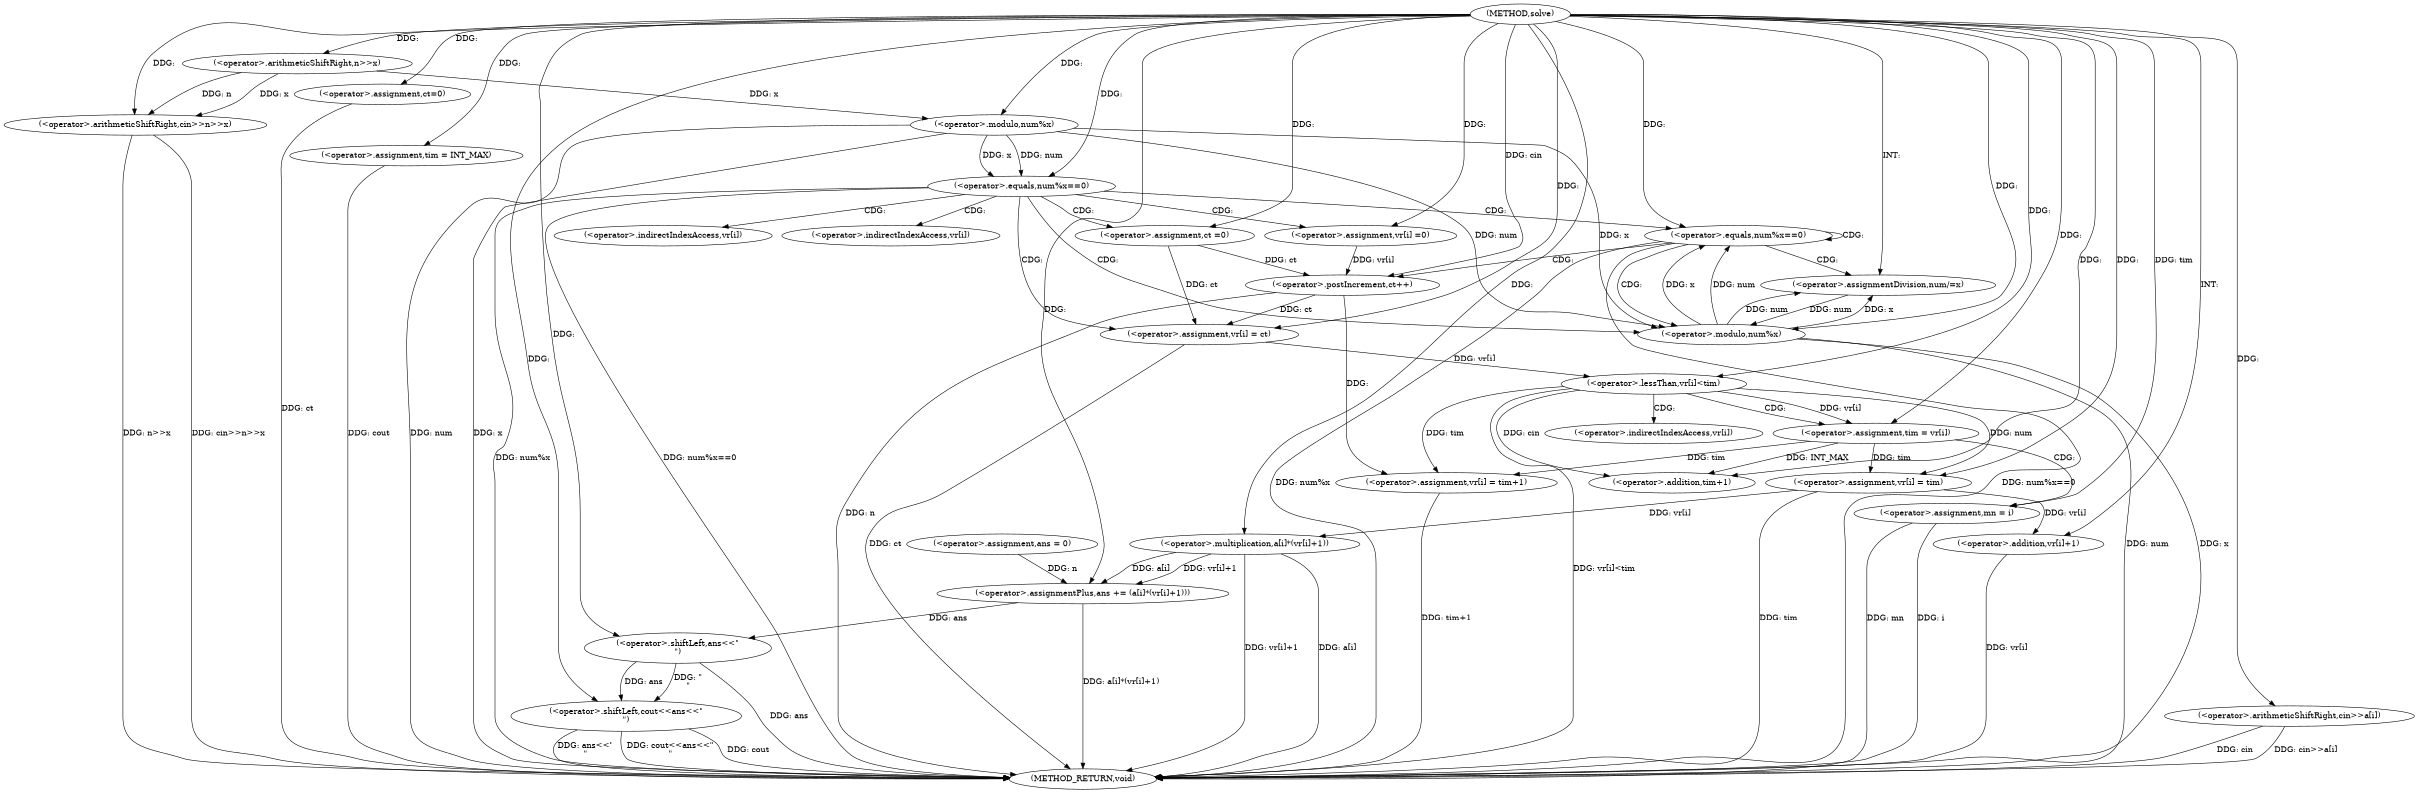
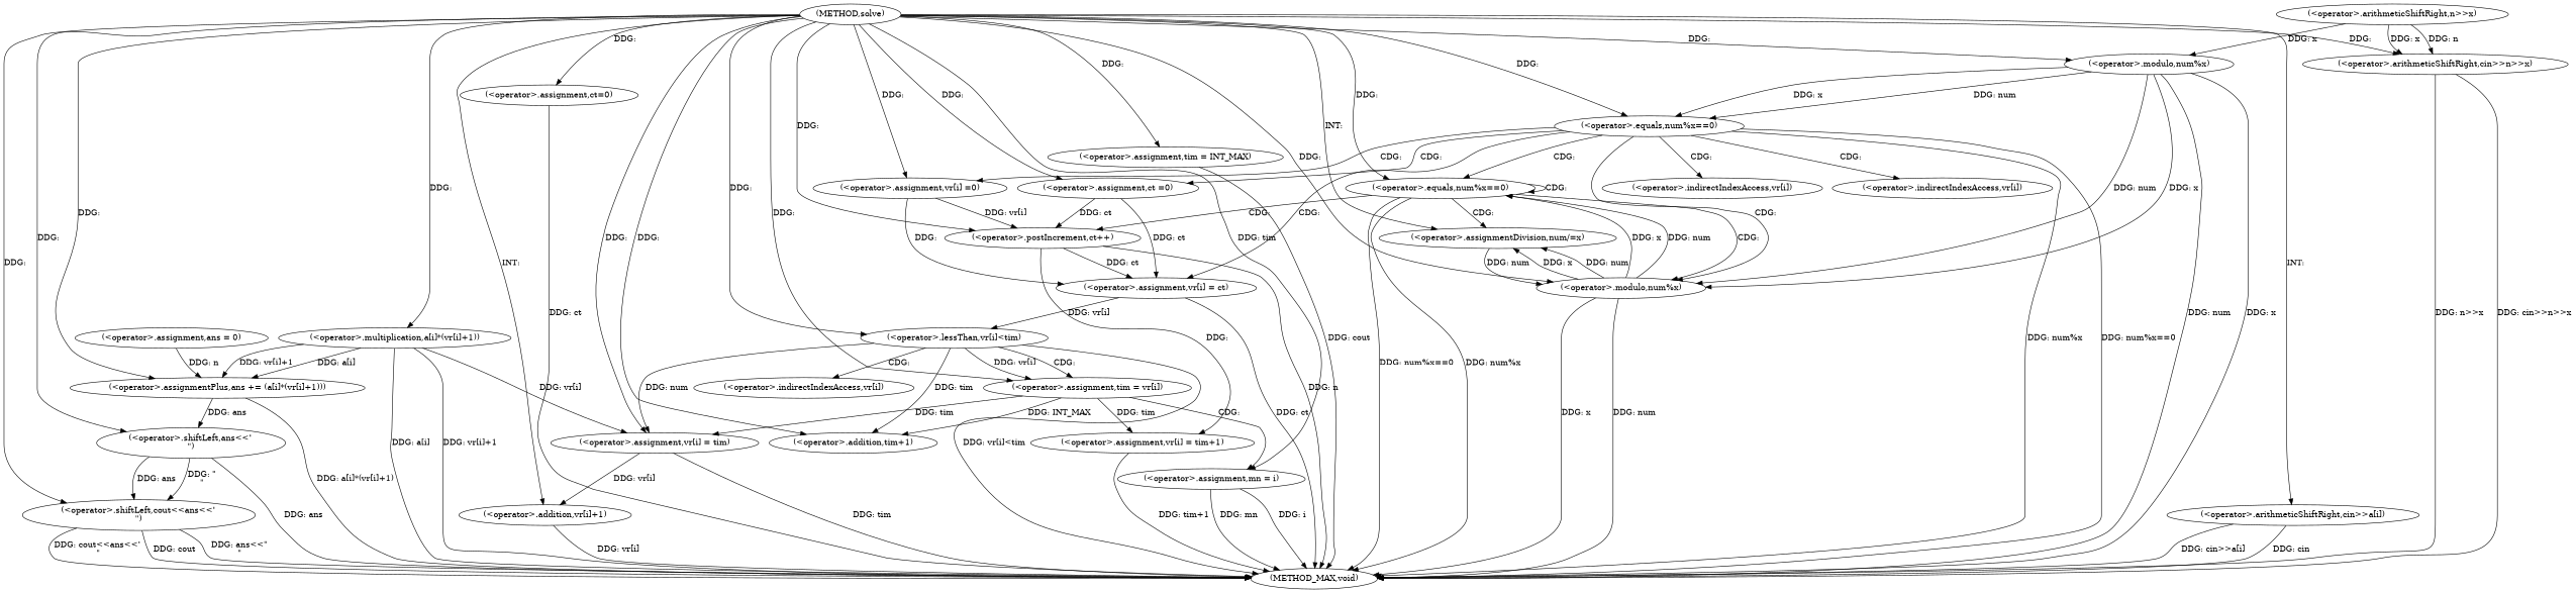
  digraph {
    n1 [label="(METHOD,solve)"]
    n2 [label="(<operator>.arithmeticShiftRight,cin>>n>>x)"]
    n3 [label="(<operator>.assignment,ct=0)"]
    n4 [label="(<operator>.assignment,tim = INT_MAX)"]
    n5 [label="(<operator>.shiftLeft,cout<<ans<<\"\n\")"]
    n6 [label="(<operator>.arithmeticShiftRight,cin>>a[i])"]
    n7 [label="(<operator>.assignment,vr[i] = tim)"]
    n8 [label="(<operator>.assignmentPlus,ans += (a[i]*(vr[i]+1)))"]
    n9 [label="(<operator>.arithmeticShiftRight,n>>x)"]
    n10 [label="(<operator>.equals,num%x==0)"]
    n11 [label="(<operator>.lessThan,vr[i]<tim)"]
    n12 [label="(<operator>.shiftLeft,ans<<\"\n\")"]
    n13 [label="(<operator>.assignment,ct =0)"]
    n14 [label="(<operator>.assignment,vr[i] = ct)"]
    n15 [label="(<operator>.assignment,mn = i)"]
    n16 [label="(<operator>.assignment,tim = vr[i])"]
    n17 [label="(<operator>.addition,tim+1)"]
    n18 [label="(<operator>.multiplication,a[i]*(vr[i]+1))"]
    n19 [label="(<operator>.modulo,num%x)"]
    n20 [label="(<operator>.equals,num%x==0)"]
    n21 [label="(<operator>.assignment,vr[i] =0)"]
    n22 [label="(<operator>.addition,vr[i]+1)"]
    n23 [label="(<operator>.postIncrement,ct++)"]
    n24 [label="(<operator>.assignmentDivision,num/=x)"]
    n25 [label="(<operator>.modulo,num%x)"]
-   n26 [label="(METHOD_RETURN,void)"]
+   n26 [label="(METHOD_MAX,void)"]
    n27 [label="(<operator>.assignment,ans = 0)"]
    n28 [label="(<operator>.assignment,vr[i] = tim+1)"]
    n29 [label="(<operator>.indirectIndexAccess,vr[i])"]
    n30 [label="(<operator>.indirectIndexAccess,vr[i])"]
    n31 [label="(<operator>.indirectIndexAccess,vr[i])"]
    n1 -> n2 [label="DDG: "]
    n1 -> n3 [label="DDG: "]
    n1 -> n4 [label="DDG: "]
    n1 -> n5 [label="DDG: "]
-   n1 -> n6 [label="DDG: "]
+   n1 -> n6 [label="INT: "]
    n1 -> n7 [label="DDG: "]
    n1 -> n8 [label="DDG: "]
-   n1 -> n9 [label="DDG: "]
    n1 -> n10 [label="DDG: "]
    n1 -> n11 [label="DDG: "]
    n1 -> n12 [label="DDG: "]
    n1 -> n13 [label="DDG: "]
-   n1 -> n14 [label="DDG: "]
+   n21 -> n14 [label="DDG: "]
    n1 -> n15 [label="DDG: tim"]
    n1 -> n16 [label="DDG: "]
    n1 -> n17 [label="DDG: "]
    n1 -> n18 [label="DDG: "]
    n1 -> n19 [label="DDG: "]
    n1 -> n20 [label="DDG: "]
    n1 -> n21 [label="DDG: "]
    n1 -> n22 [label="INT: "]
-   n1 -> n23 [label="DDG: cin"]
+   n1 -> n23 [label="DDG: "]
    n1 -> n24 [label="INT: "]
    n1 -> n25 [label="DDG: "]
    n2 -> n26 [label="DDG: n>>x"]
    n2 -> n26 [label="DDG: cin>>n>>x"]
    n3 -> n26 [label="DDG: ct"]
    n4 -> n26 [label="DDG: cout"]
    n5 -> n26 [label="DDG: ans<<\"\n\""]
    n5 -> n26 [label="DDG: cout<<ans<<\"\n\""]
    n5 -> n26 [label="DDG: cout"]
    n6 -> n26 [label="DDG: cin"]
    n6 -> n26 [label="DDG: cin>>a[i]"]
-   n7 -> n18 [label="DDG: vr[i]"]
+   n18 -> n7 [label="DDG: vr[i]"]
    n7 -> n22 [label="DDG: vr[i]"]
    n7 -> n26 [label="DDG: tim"]
    n8 -> n12 [label="DDG: ans"]
    n8 -> n26 [label="DDG: a[i]*(vr[i]+1)"]
    n9 -> n2 [label="DDG: n"]
    n9 -> n2 [label="DDG: x"]
    n9 -> n19 [label="DDG: x"]
    n10 -> n13 [label="CDG: "]
    n10 -> n14 [label="CDG: "]
    n10 -> n20 [label="CDG: "]
    n10 -> n21 [label="CDG: "]
    n10 -> n25 [label="CDG: "]
    n10 -> n26 [label="DDG: num%x"]
    n10 -> n26 [label="DDG: num%x==0"]
    n10 -> n29 [label="CDG: "]
    n10 -> n30 [label="CDG: "]
    n11 -> n7 [label="DDG: num"]
    n11 -> n16 [label="DDG: vr[i]"]
    n11 -> n16 [label="CDG: "]
-   n11 -> n17 [label="DDG: cin"]
+   n11 -> n17 [label="DDG: tim"]
    n11 -> n26 [label="DDG: vr[i]<tim"]
-   n11 -> n28 [label="DDG: tim"]
    n11 -> n31 [label="CDG: "]
    n12 -> n5 [label="DDG: \"\n\""]
    n12 -> n5 [label="DDG: ans"]
    n12 -> n26 [label="DDG: ans"]
    n13 -> n14 [label="DDG: ct"]
    n13 -> n23 [label="DDG: ct"]
    n14 -> n11 [label="DDG: vr[i]"]
    n14 -> n26 [label="DDG: ct"]
    n15 -> n26 [label="DDG: mn"]
    n15 -> n26 [label="DDG: i"]
    n16 -> n7 [label="DDG: tim"]
    n16 -> n15 [label="CDG: "]
    n16 -> n17 [label="DDG: INT_MAX"]
    n16 -> n28 [label="DDG: tim"]
    n18 -> n8 [label="DDG: a[i]"]
    n18 -> n8 [label="DDG: vr[i]+1"]
    n18 -> n26 [label="DDG: a[i]"]
    n18 -> n26 [label="DDG: vr[i]+1"]
    n19 -> n10 [label="DDG: num"]
    n19 -> n10 [label="DDG: x"]
    n19 -> n25 [label="DDG: num"]
    n19 -> n25 [label="DDG: x"]
    n19 -> n26 [label="DDG: num"]
    n19 -> n26 [label="DDG: x"]
    n20 -> n20 [label="CDG: "]
    n20 -> n23 [label="CDG: "]
    n20 -> n24 [label="CDG: "]
    n20 -> n25 [label="CDG: "]
    n20 -> n26 [label="DDG: num%x"]
    n20 -> n26 [label="DDG: num%x==0"]
    n21 -> n23 [label="DDG: vr[i]"]
    n22 -> n26 [label="DDG: vr[i]"]
    n23 -> n14 [label="DDG: ct"]
    n23 -> n26 [label="DDG: n"]
    n23 -> n28 [label="DDG: "]
    n24 -> n25 [label="DDG: num"]
    n25 -> n20 [label="DDG: x"]
    n25 -> n20 [label="DDG: num"]
    n25 -> n24 [label="DDG: x"]
    n25 -> n24 [label="DDG: num"]
    n25 -> n26 [label="DDG: num"]
    n25 -> n26 [label="DDG: x"]
    n27 -> n8 [label="DDG: n"]
    n28 -> n26 [label="DDG: tim+1"]
  }
